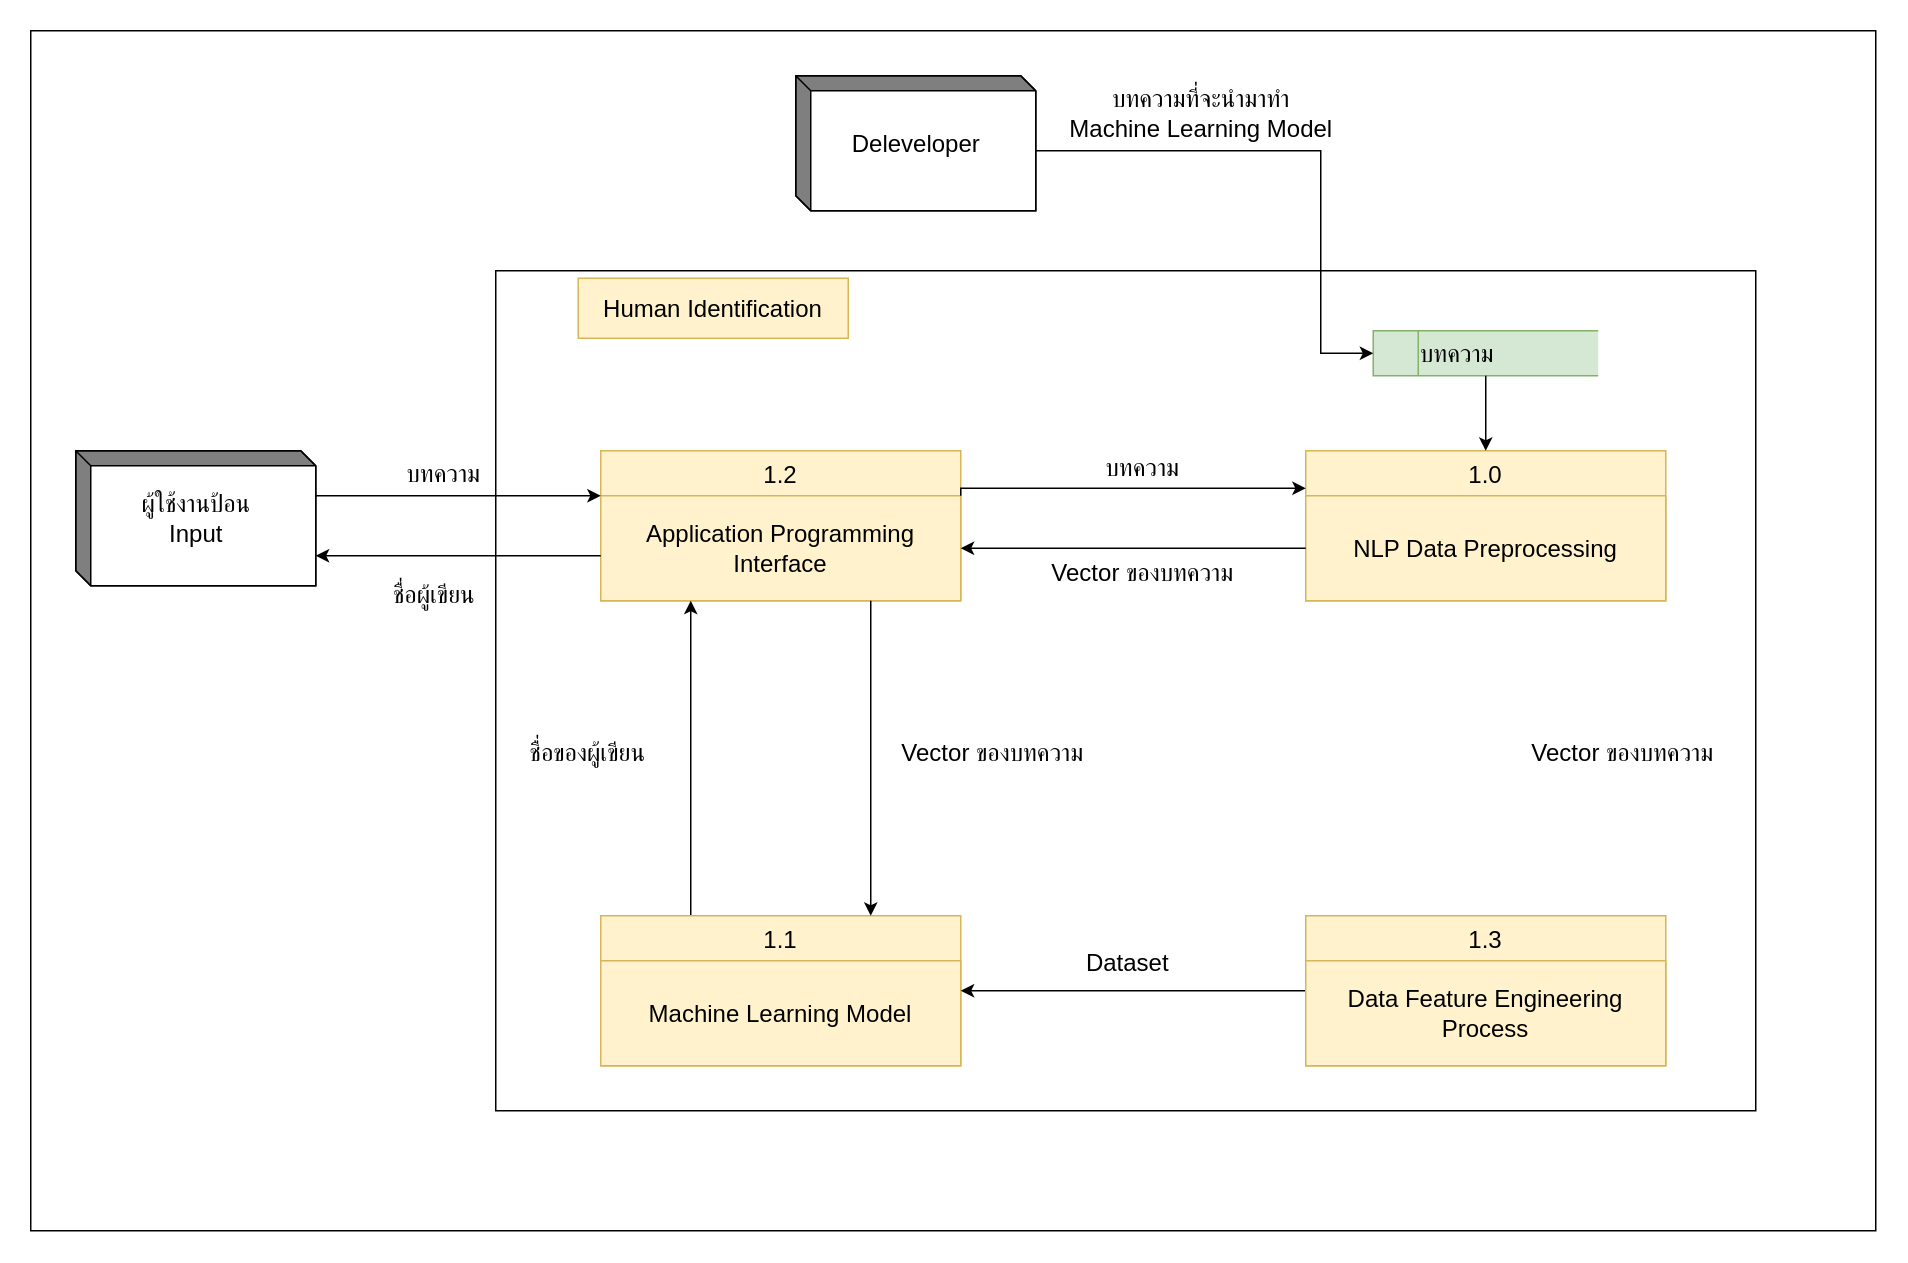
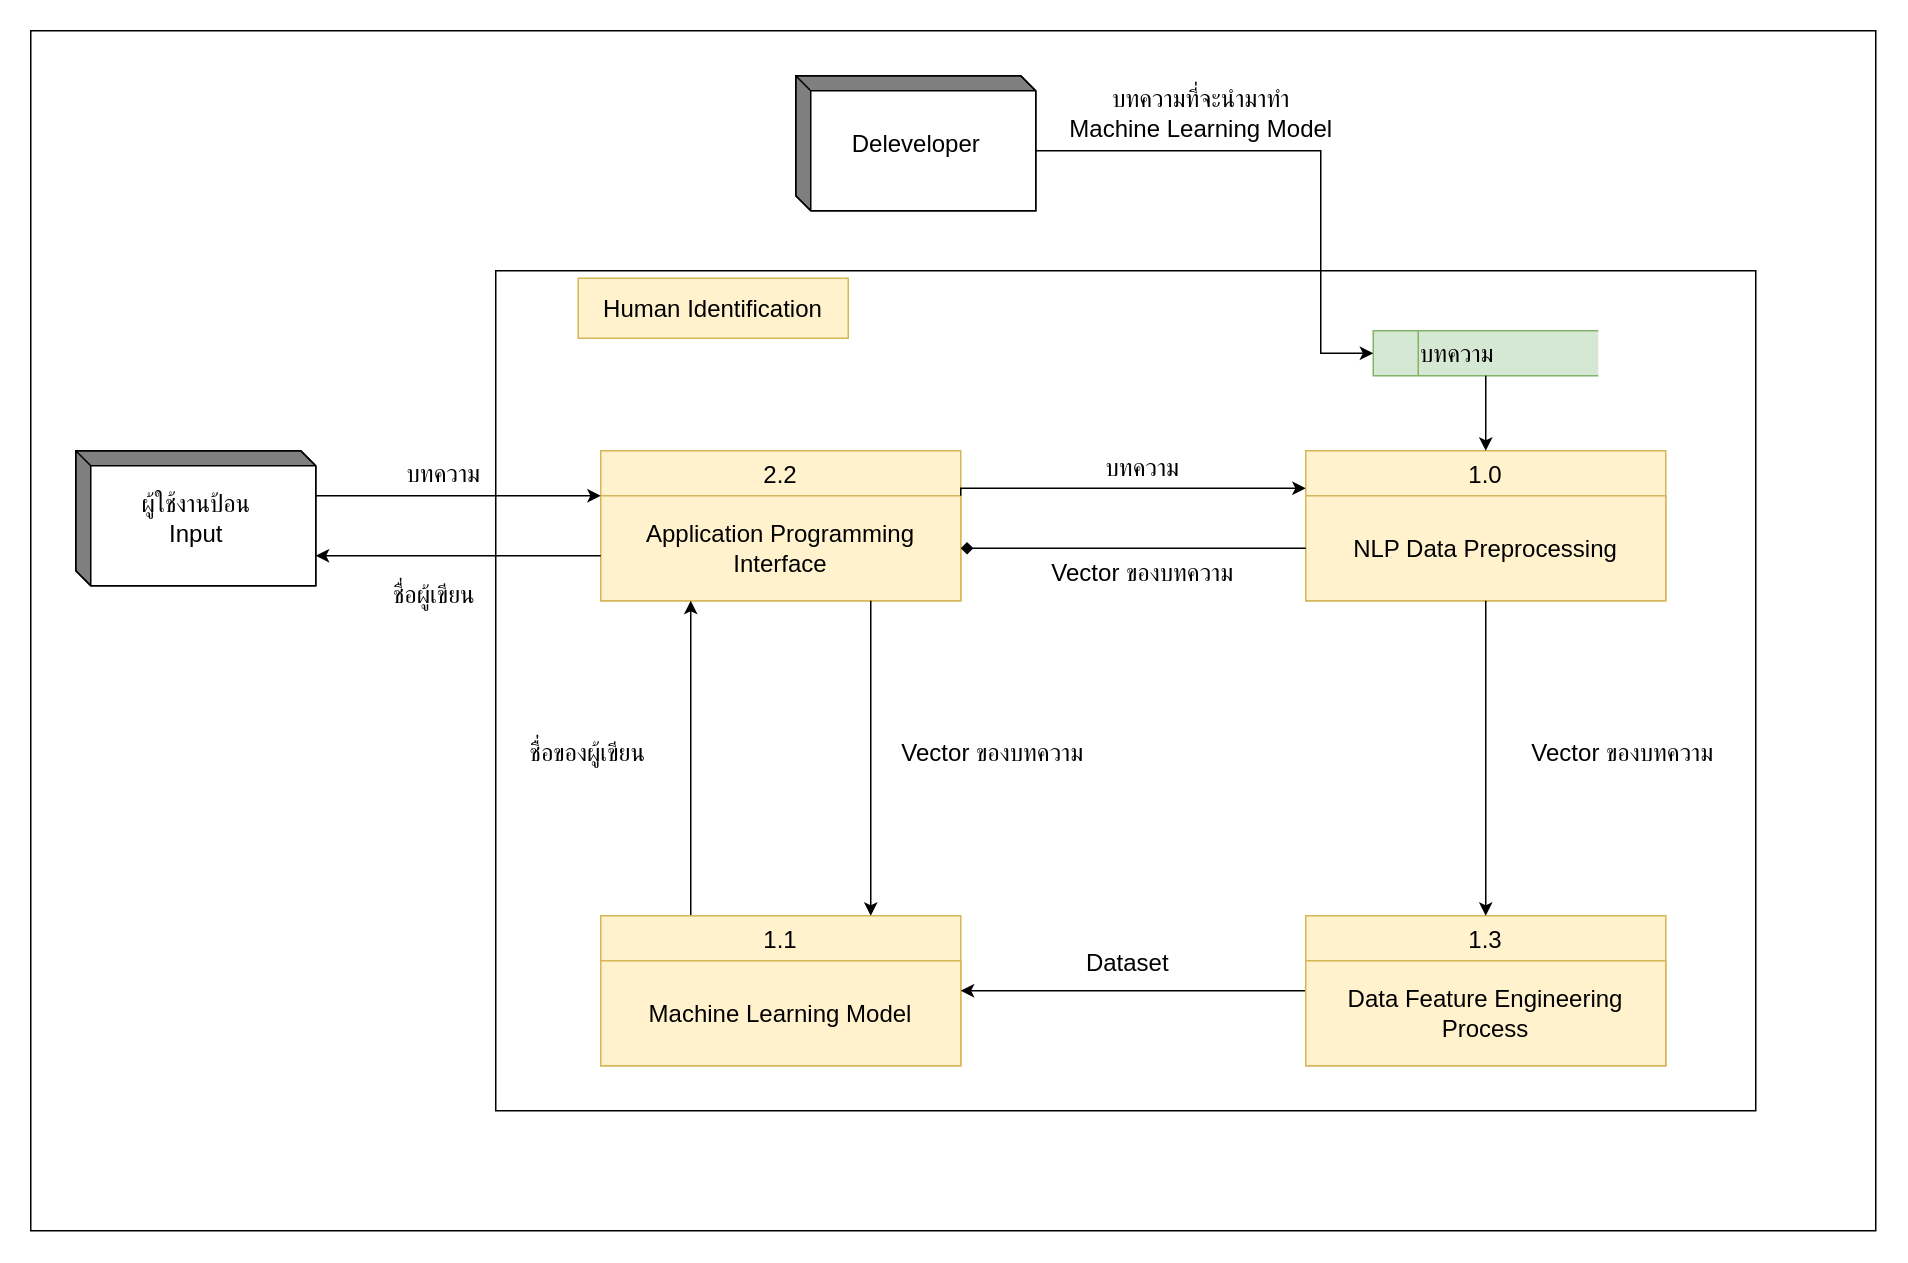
  <mxCell id="0" />
  <mxCell id="1" parent="0" />
  <mxCell id="2" value="" style="group" vertex="1" connectable="0" parent="1"><mxGeometry x="20" y="20" width="1230" height="800" as="geometry" /></mxCell>
  <mxCell id="3" value="" style="rounded=0;whiteSpace=wrap;html=1;fontSize=16;" vertex="1" parent="2"><mxGeometry width="1230" height="800" as="geometry" /></mxCell>
  <mxCell id="4" value="" style="rounded=0;whiteSpace=wrap;html=1;fontSize=16;" vertex="1" parent="2"><mxGeometry x="310" y="160" width="840" height="560" as="geometry" /></mxCell>
  <mxCell id="5" value="&lt;div style=&quot;text-align: center;&quot;&gt;&lt;span style=&quot;background-color: initial; white-space: pre;&quot;&gt; &lt;/span&gt;&lt;span style=&quot;white-space: pre;&quot;&gt;&amp;nbsp;    &lt;/span&gt;&lt;span style=&quot;background-color: initial;&quot;&gt;บทความ&lt;/span&gt;&lt;/div&gt;" style="html=1;dashed=0;whitespace=wrap;shape=mxgraph.dfd.dataStoreID;align=left;spacingLeft=3;points=[[0,0],[0.5,0],[1,0],[0,0.5],[1,0.5],[0,1],[0.5,1],[1,1]];fontSize=16;fillColor=#d5e8d4;strokeColor=#82b366;" vertex="1" parent="2"><mxGeometry x="895" y="200" width="150" height="30" as="geometry" /></mxCell>
  <mxCell id="6" value="Human Identification" style="rounded=0;whiteSpace=wrap;html=1;fontSize=16;fillColor=#fff2cc;strokeColor=#d6b656;" vertex="1" parent="2"><mxGeometry x="365" y="165" width="180" height="40" as="geometry" /></mxCell>
  <mxCell id="7" value="&lt;span style=&quot;font-size: 16px;&quot;&gt;ผู้ใช้งานป้อน&lt;/span&gt;&lt;br style=&quot;font-size: 16px;&quot;&gt;&lt;span style=&quot;font-size: 16px;&quot;&gt;Input&lt;/span&gt;" style="html=1;dashed=0;whitespace=wrap;shape=mxgraph.dfd.externalEntity;fontSize=12;" vertex="1" parent="2"><mxGeometry x="30" y="280" width="160" height="90" as="geometry" /></mxCell>
  <mxCell id="8" value="&lt;span style=&quot;font-size: 16px;&quot;&gt;Deleveloper&lt;/span&gt;" style="html=1;dashed=0;whitespace=wrap;shape=mxgraph.dfd.externalEntity;fontSize=12;" vertex="1" parent="2"><mxGeometry x="510" y="30" width="160" height="90" as="geometry" /></mxCell>
  <mxCell id="9" style="edgeStyle=orthogonalEdgeStyle;rounded=0;orthogonalLoop=1;jettySize=auto;html=1;entryX=0;entryY=0.5;entryDx=0;entryDy=0;fontSize=16;exitX=0;exitY=0;exitDx=160;exitDy=50;exitPerimeter=0;" edge="1" parent="2" source="8" target="5"><mxGeometry relative="1" as="geometry"><mxPoint x="780" y="10" as="sourcePoint" /><Array as="points"><mxPoint x="860" y="80" /><mxPoint x="860" y="215" /></Array></mxGeometry></mxCell>
- <mxCell id="10" value="1.2" style="swimlane;fontStyle=0;childLayout=stackLayout;horizontal=1;startSize=30;fillColor=#fff2cc;horizontalStack=0;resizeParent=1;resizeParentMax=0;resizeLast=0;collapsible=0;marginBottom=0;swimlaneFillColor=#ffffff;fontSize=16;strokeColor=#d6b656;" vertex="1" parent="2"><mxGeometry x="380" y="280" width="240" height="100" as="geometry" /></mxCell>
+ <mxCell id="10" value="2.2" style="swimlane;fontStyle=0;childLayout=stackLayout;horizontal=1;startSize=30;fillColor=#fff2cc;horizontalStack=0;resizeParent=1;resizeParentMax=0;resizeLast=0;collapsible=0;marginBottom=0;swimlaneFillColor=#ffffff;fontSize=16;strokeColor=#d6b656;" vertex="1" parent="2"><mxGeometry x="380" y="280" width="240" height="100" as="geometry" /></mxCell>
  <mxCell id="11" value="Application Programming Interface" style="text;html=1;strokeColor=#d6b656;fillColor=#fff2cc;align=center;verticalAlign=middle;whiteSpace=wrap;rounded=0;fontSize=16;" vertex="1" parent="10"><mxGeometry y="30" width="240" height="70" as="geometry" /></mxCell>
  <mxCell id="12" value="1.0" style="swimlane;fontStyle=0;childLayout=stackLayout;horizontal=1;startSize=30;fillColor=#fff2cc;horizontalStack=0;resizeParent=1;resizeParentMax=0;resizeLast=0;collapsible=0;marginBottom=0;swimlaneFillColor=#ffffff;fontSize=16;strokeColor=#d6b656;" vertex="1" parent="2"><mxGeometry x="850" y="280" width="240" height="100" as="geometry" /></mxCell>
  <mxCell id="13" value="NLP Data Preprocessing" style="text;html=1;strokeColor=#d6b656;fillColor=#fff2cc;align=center;verticalAlign=middle;whiteSpace=wrap;rounded=0;fontSize=16;" vertex="1" parent="12"><mxGeometry y="30" width="240" height="70" as="geometry" /></mxCell>
  <mxCell id="14" style="edgeStyle=orthogonalEdgeStyle;rounded=0;orthogonalLoop=1;jettySize=auto;html=1;entryX=0.5;entryY=0;entryDx=0;entryDy=0;fontSize=16;" edge="1" parent="2" source="5" target="12"><mxGeometry relative="1" as="geometry" /></mxCell>
  <mxCell id="15" style="edgeStyle=orthogonalEdgeStyle;rounded=0;orthogonalLoop=1;jettySize=auto;html=1;entryX=0;entryY=0.25;entryDx=0;entryDy=0;fontSize=16;exitX=1;exitY=0;exitDx=0;exitDy=0;" edge="1" parent="2" source="11" target="12"><mxGeometry relative="1" as="geometry"><Array as="points"><mxPoint x="620" y="305" /></Array></mxGeometry></mxCell>
- <mxCell id="16" style="edgeStyle=orthogonalEdgeStyle;rounded=0;orthogonalLoop=1;jettySize=auto;html=1;entryX=1;entryY=0.5;entryDx=0;entryDy=0;fontSize=16;" edge="1" parent="2" source="13" target="11"><mxGeometry relative="1" as="geometry" /></mxCell>
+ <mxCell id="16" style="edgeStyle=orthogonalEdgeStyle;rounded=0;orthogonalLoop=1;jettySize=auto;html=1;entryX=1;entryY=0.5;entryDx=0;entryDy=0;fontSize=16;endArrow=diamond;" edge="1" parent="2" source="13" target="11"><mxGeometry relative="1" as="geometry" /></mxCell>
  <mxCell id="17" style="edgeStyle=orthogonalEdgeStyle;rounded=0;orthogonalLoop=1;jettySize=auto;html=1;exitX=0.25;exitY=0;exitDx=0;exitDy=0;entryX=0.25;entryY=1;entryDx=0;entryDy=0;fontSize=16;" edge="1" parent="2" source="19" target="11"><mxGeometry relative="1" as="geometry" /></mxCell>
  <mxCell id="18" value="ชื่อของผู้เขียน" style="edgeLabel;html=1;align=center;verticalAlign=middle;resizable=0;points=[];fontSize=16;" vertex="1" connectable="0" parent="17"><mxGeometry x="0.131" relative="1" as="geometry"><mxPoint x="-70" y="9" as="offset" /></mxGeometry></mxCell>
  <mxCell id="19" value="1.1" style="swimlane;fontStyle=0;childLayout=stackLayout;horizontal=1;startSize=30;fillColor=#fff2cc;horizontalStack=0;resizeParent=1;resizeParentMax=0;resizeLast=0;collapsible=0;marginBottom=0;swimlaneFillColor=#ffffff;fontSize=16;strokeColor=#d6b656;" vertex="1" parent="2"><mxGeometry x="380" y="590" width="240" height="100" as="geometry" /></mxCell>
  <mxCell id="20" value="Machine Learning Model" style="text;html=1;strokeColor=#d6b656;fillColor=#fff2cc;align=center;verticalAlign=middle;whiteSpace=wrap;rounded=0;fontSize=16;" vertex="1" parent="19"><mxGeometry y="30" width="240" height="70" as="geometry" /></mxCell>
  <mxCell id="21" style="edgeStyle=orthogonalEdgeStyle;rounded=0;orthogonalLoop=1;jettySize=auto;html=1;exitX=0.75;exitY=1;exitDx=0;exitDy=0;entryX=0.75;entryY=0;entryDx=0;entryDy=0;fontSize=16;" edge="1" parent="2" source="11" target="19"><mxGeometry relative="1" as="geometry" /></mxCell>
  <mxCell id="22" value="Vector ของบทความ" style="edgeLabel;html=1;align=center;verticalAlign=middle;resizable=0;points=[];fontSize=16;" vertex="1" connectable="0" parent="21"><mxGeometry x="-0.093" y="1" relative="1" as="geometry"><mxPoint x="79" y="5" as="offset" /></mxGeometry></mxCell>
  <mxCell id="23" value="บทความที่จะนำมาทำ &lt;br&gt;Machine Learning Model" style="text;html=1;align=center;verticalAlign=middle;resizable=0;points=[];autosize=1;strokeColor=none;fillColor=none;fontSize=16;" vertex="1" parent="2"><mxGeometry x="680" y="30" width="200" height="50" as="geometry" /></mxCell>
  <mxCell id="24" style="edgeStyle=orthogonalEdgeStyle;rounded=0;orthogonalLoop=1;jettySize=auto;html=1;fontSize=16;" edge="1" parent="2" source="26"><mxGeometry relative="1" as="geometry"><mxPoint x="620" y="640" as="targetPoint" /><Array as="points"><mxPoint x="620" y="640" /></Array></mxGeometry></mxCell>
  <mxCell id="25" value="Dataset" style="edgeLabel;html=1;align=center;verticalAlign=middle;resizable=0;points=[];fontSize=16;" vertex="1" connectable="0" parent="24"><mxGeometry x="0.114" y="1" relative="1" as="geometry"><mxPoint x="8" y="-21" as="offset" /></mxGeometry></mxCell>
  <mxCell id="26" value="1.3" style="swimlane;fontStyle=0;childLayout=stackLayout;horizontal=1;startSize=30;fillColor=#fff2cc;horizontalStack=0;resizeParent=1;resizeParentMax=0;resizeLast=0;collapsible=0;marginBottom=0;swimlaneFillColor=#ffffff;fontSize=16;strokeColor=#d6b656;" vertex="1" parent="2"><mxGeometry x="850" y="590" width="240" height="100" as="geometry" /></mxCell>
  <mxCell id="27" value="Data Feature Engineering Process" style="text;html=1;strokeColor=#d6b656;fillColor=#fff2cc;align=center;verticalAlign=middle;whiteSpace=wrap;rounded=0;fontSize=16;" vertex="1" parent="26"><mxGeometry y="30" width="240" height="70" as="geometry" /></mxCell>
+ <mxCell id="28" style="edgeStyle=orthogonalEdgeStyle;rounded=0;orthogonalLoop=1;jettySize=auto;html=1;entryX=0.5;entryY=0;entryDx=0;entryDy=0;fontSize=16;" edge="1" parent="2" source="13" target="26"><mxGeometry relative="1" as="geometry" /></mxCell>
  <mxCell id="29" value="Vector ของบทความ" style="edgeLabel;html=1;align=center;verticalAlign=middle;resizable=0;points=[];fontSize=16;" vertex="1" connectable="0" parent="2"><mxGeometry x="1060" y="480" as="geometry" /></mxCell>
  <mxCell id="30" value="Vector ของบทความ" style="edgeLabel;html=1;align=center;verticalAlign=middle;resizable=0;points=[];fontSize=16;" vertex="1" connectable="0" parent="2"><mxGeometry x="740" y="360" as="geometry" /></mxCell>
  <mxCell id="31" value="บทความ" style="edgeLabel;html=1;align=center;verticalAlign=middle;resizable=0;points=[];fontSize=16;" vertex="1" connectable="0" parent="2"><mxGeometry x="740" y="290.0" as="geometry" /></mxCell>
  <mxCell id="32" style="edgeStyle=orthogonalEdgeStyle;rounded=0;orthogonalLoop=1;jettySize=auto;html=1;exitX=0;exitY=0;exitDx=160;exitDy=30;exitPerimeter=0;entryX=0;entryY=0;entryDx=0;entryDy=0;fontSize=16;" edge="1" parent="2"><mxGeometry relative="1" as="geometry"><mxPoint x="190" y="310" as="sourcePoint" /><mxPoint x="380" y="310" as="targetPoint" /><Array as="points"><mxPoint x="330" y="310" /><mxPoint x="330" y="310" /></Array></mxGeometry></mxCell>
  <mxCell id="33" style="edgeStyle=orthogonalEdgeStyle;rounded=0;orthogonalLoop=1;jettySize=auto;html=1;entryX=0;entryY=0;entryDx=160;entryDy=70;entryPerimeter=0;fontSize=16;" edge="1" parent="2"><mxGeometry relative="1" as="geometry"><mxPoint x="380" y="350" as="sourcePoint" /><mxPoint x="190" y="350" as="targetPoint" /><Array as="points"><mxPoint x="380" y="350" /></Array></mxGeometry></mxCell>
  <mxCell id="34" value="บทความ" style="text;html=1;align=center;verticalAlign=middle;resizable=0;points=[];autosize=1;strokeColor=none;fillColor=none;fontSize=16;" vertex="1" parent="2"><mxGeometry x="235" y="280" width="80" height="30" as="geometry" /></mxCell>
  <mxCell id="35" value="&lt;div style=&quot;text-align: center;&quot;&gt;&lt;span style=&quot;background-color: initial;&quot;&gt;ชื่อผู้เขียน&lt;/span&gt;&lt;/div&gt;" style="text;whiteSpace=wrap;html=1;fontSize=16;" vertex="1" parent="2"><mxGeometry x="240" y="360" width="70" height="30" as="geometry" /></mxCell>
